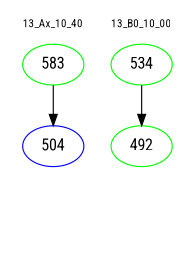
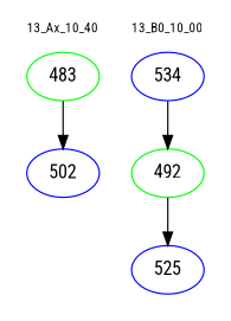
  digraph {
    fontname="Roboto Condensed"
    node [color=green fontname="Roboto Condensed"]
    edge [color=black fontname="Roboto Condensed"]
-   n1 [label=583]
-   n2 [color=blue label=504]
-   n3 [label=534]
+   n1 [label=483]
+   n2 [color=blue label=502]
+   n3 [color=blue label=534]
    n4 [label=492]
+   n5 [color=blue label=525]
    subgraph cluster_1 {
      color=white
      fontsize=10
      label="13_Ax_10_40"
      n1
      n2
    }
    subgraph cluster_2 {
      color=white
      fontsize=10
      label="13_B0_10_00"
      n3
      n4
+     n5
    }
    n1 -> n2
    n3 -> n4
+   n4 -> n5
  }
